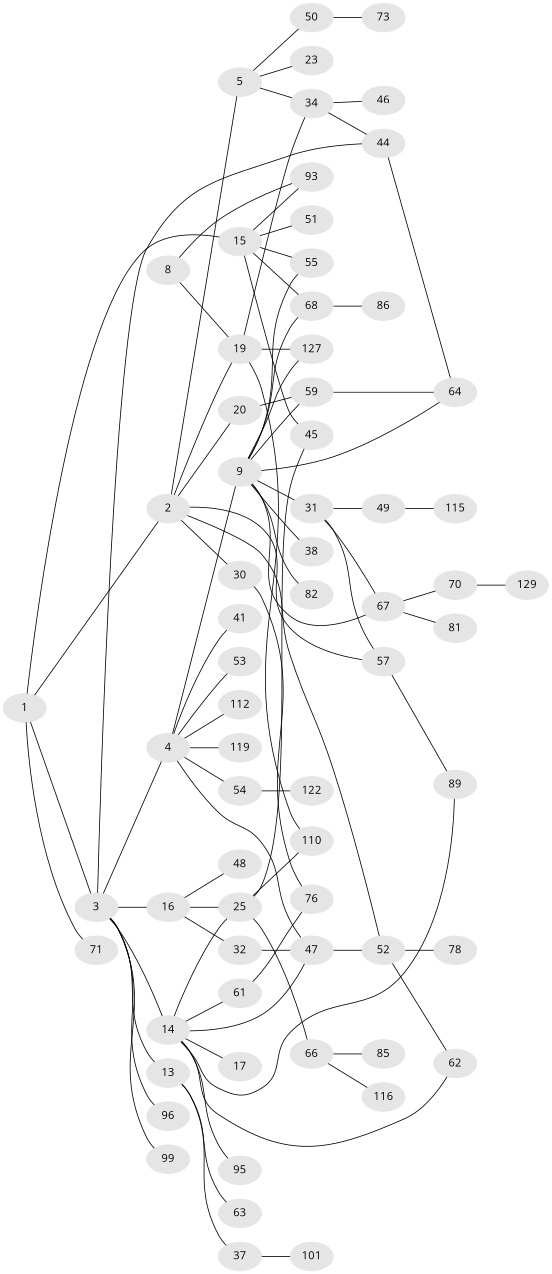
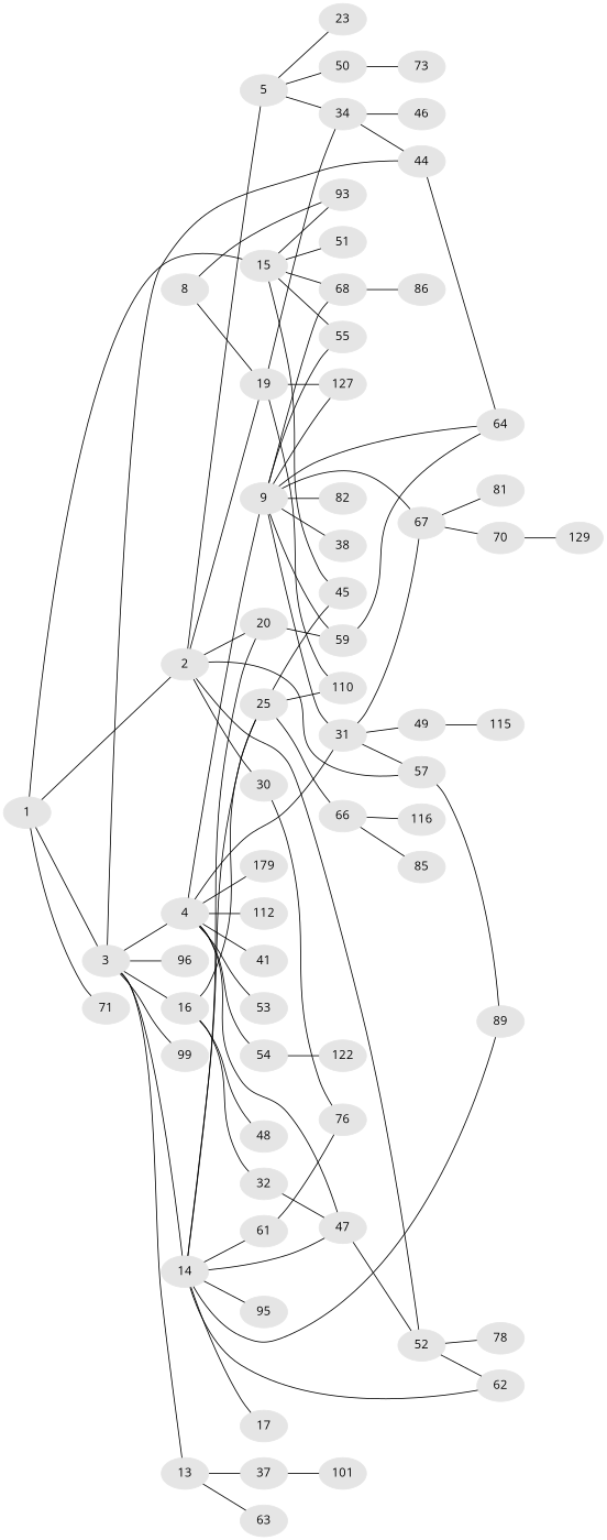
  graph {
    fontname="Open Sans"
    rankdir=LR
    node [color=gray90 fontname="Open Sans" style=filled]
    edge [fontname="Open Sans"]
    2 [super="+7"]
    5
    20
    30
    52
    57 [super="+60+94"]
    19 [super="+40+105"]
    1
    3 [super="+6"]
    15 [super="+56+109+17+26+43"]
    71
    4 [super="+12"]
    13 [super="+35"]
    14 [super="+33+27"]
    16 [super="+24"]
    44
    96
    99
    93
    55 [super="+65"]
    68
    45 [super="+77+90"]
    51
    23 [super="+36"]
    34 [super="+92+72"]
    50 [super="+113"]
    8
    59 [super="+133"]
    76 [super="+125+130+100"]
    62 [super="+83"]
    78
    89
    9 [super="+10+84+21"]
    31 [super="+104+39"]
    41
    47 [super="+87"]
    53
    54
    112
-   119
+   119 [label=179]
    37 [super="+107"]
    63 [super="+74"]
    25 [super="+42+102"]
    61
    95 [super="+126"]
    n46 [label=17 super="+131"]
    32 [super="+75"]
    48 [super="+121"]
    64 [super="+79"]
    38
    67
    82
    127 [super="+128"]
    49
    122
    46
    73 [super="+80"]
    110 [super="+120"]
    70
    81
    86
    101
    66
    85
    116
    115
    129
    2 -- 5
    2 -- 20
    2 -- 30
    2 -- 52
    2 -- 57
    2 -- 19
    5 -- 23
    5 -- 34
    5 -- 50
    20 -- 59
    30 -- 76
    52 -- 62
    52 -- 78
    57 -- 89
    19 -- 34
    19 -- 127
    19 -- 110
    1 -- 2
    1 -- 3
    1 -- 15
    1 -- 71
    3 -- 4 [weight=2]
    3 -- 13
    3 -- 14
    3 -- 16
    3 -- 44
    3 -- 96
    3 -- 99 [weight=2]
    15 -- 93
    15 -- 55
    15 -- 68
    15 -- 45
    15 -- 51
    4 -- 9
+   4 -- 31
    4 -- 41
    4 -- 47
    4 -- 53
    4 -- 54
    4 -- 112
    4 -- 119
    13 -- 37 [weight=2]
    13 -- 63
+   14 -- 20
    14 -- 62
    14 -- 89
    14 -- 47
    14 -- 25
    14 -- 61
    14 -- 95
    14 -- n46
    16 -- 25 [weight=2]
    16 -- 32
    16 -- 48
    44 -- 64
    68 -- 86
    34 -- 44
    34 -- 46
    50 -- 73
    8 -- 19
    8 -- 93
    59 -- 64
    9 -- 55
    9 -- 68
    9 -- 59
    9 -- 31
    9 -- 64
    9 -- 38
    9 -- 67
    9 -- 82 [weight=2]
    9 -- 127
    31 -- 57
    31 -- 67
    31 -- 49
    47 -- 52
    54 -- 122
    37 -- 101
    25 -- 45
    25 -- 110
    25 -- 66
    61 -- 76
    32 -- 47
    67 -- 70
    67 -- 81
    49 -- 115
    70 -- 129
    66 -- 85
    66 -- 116
  }
